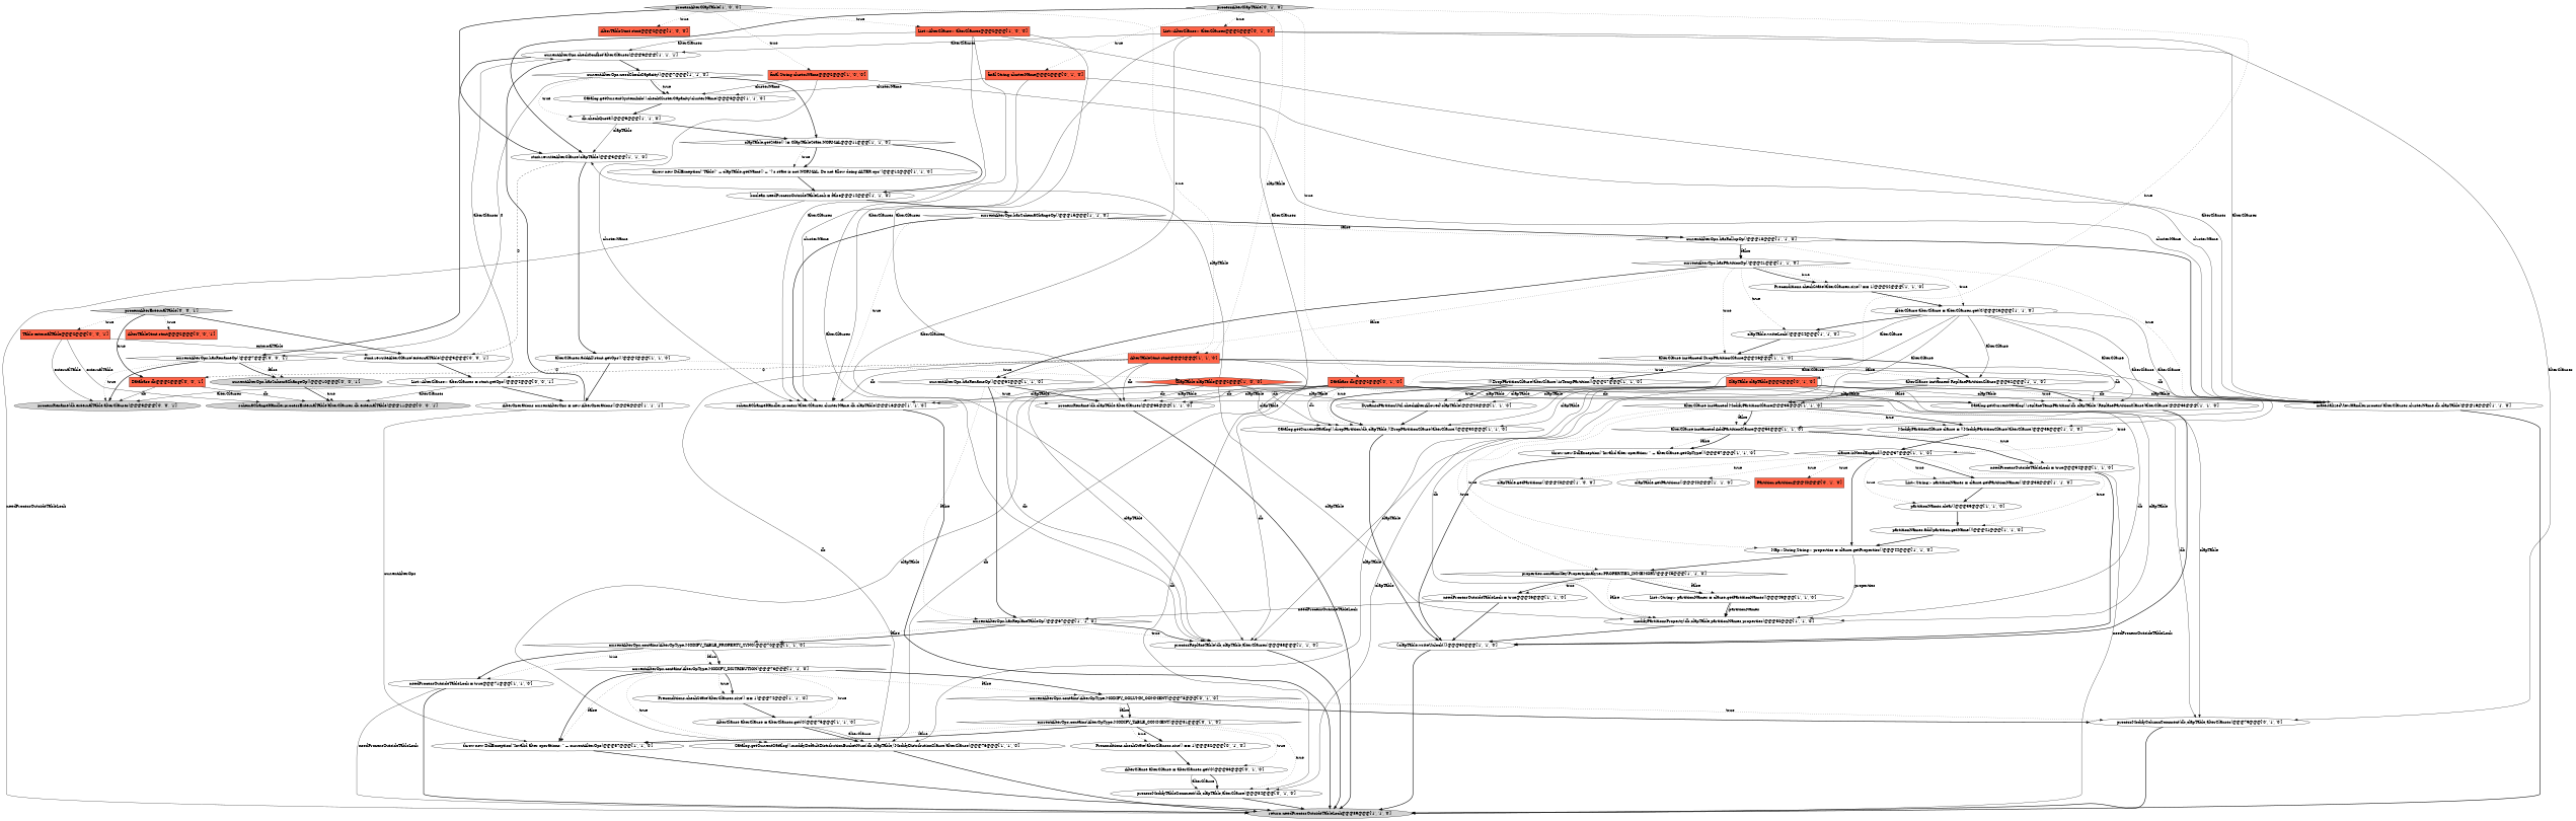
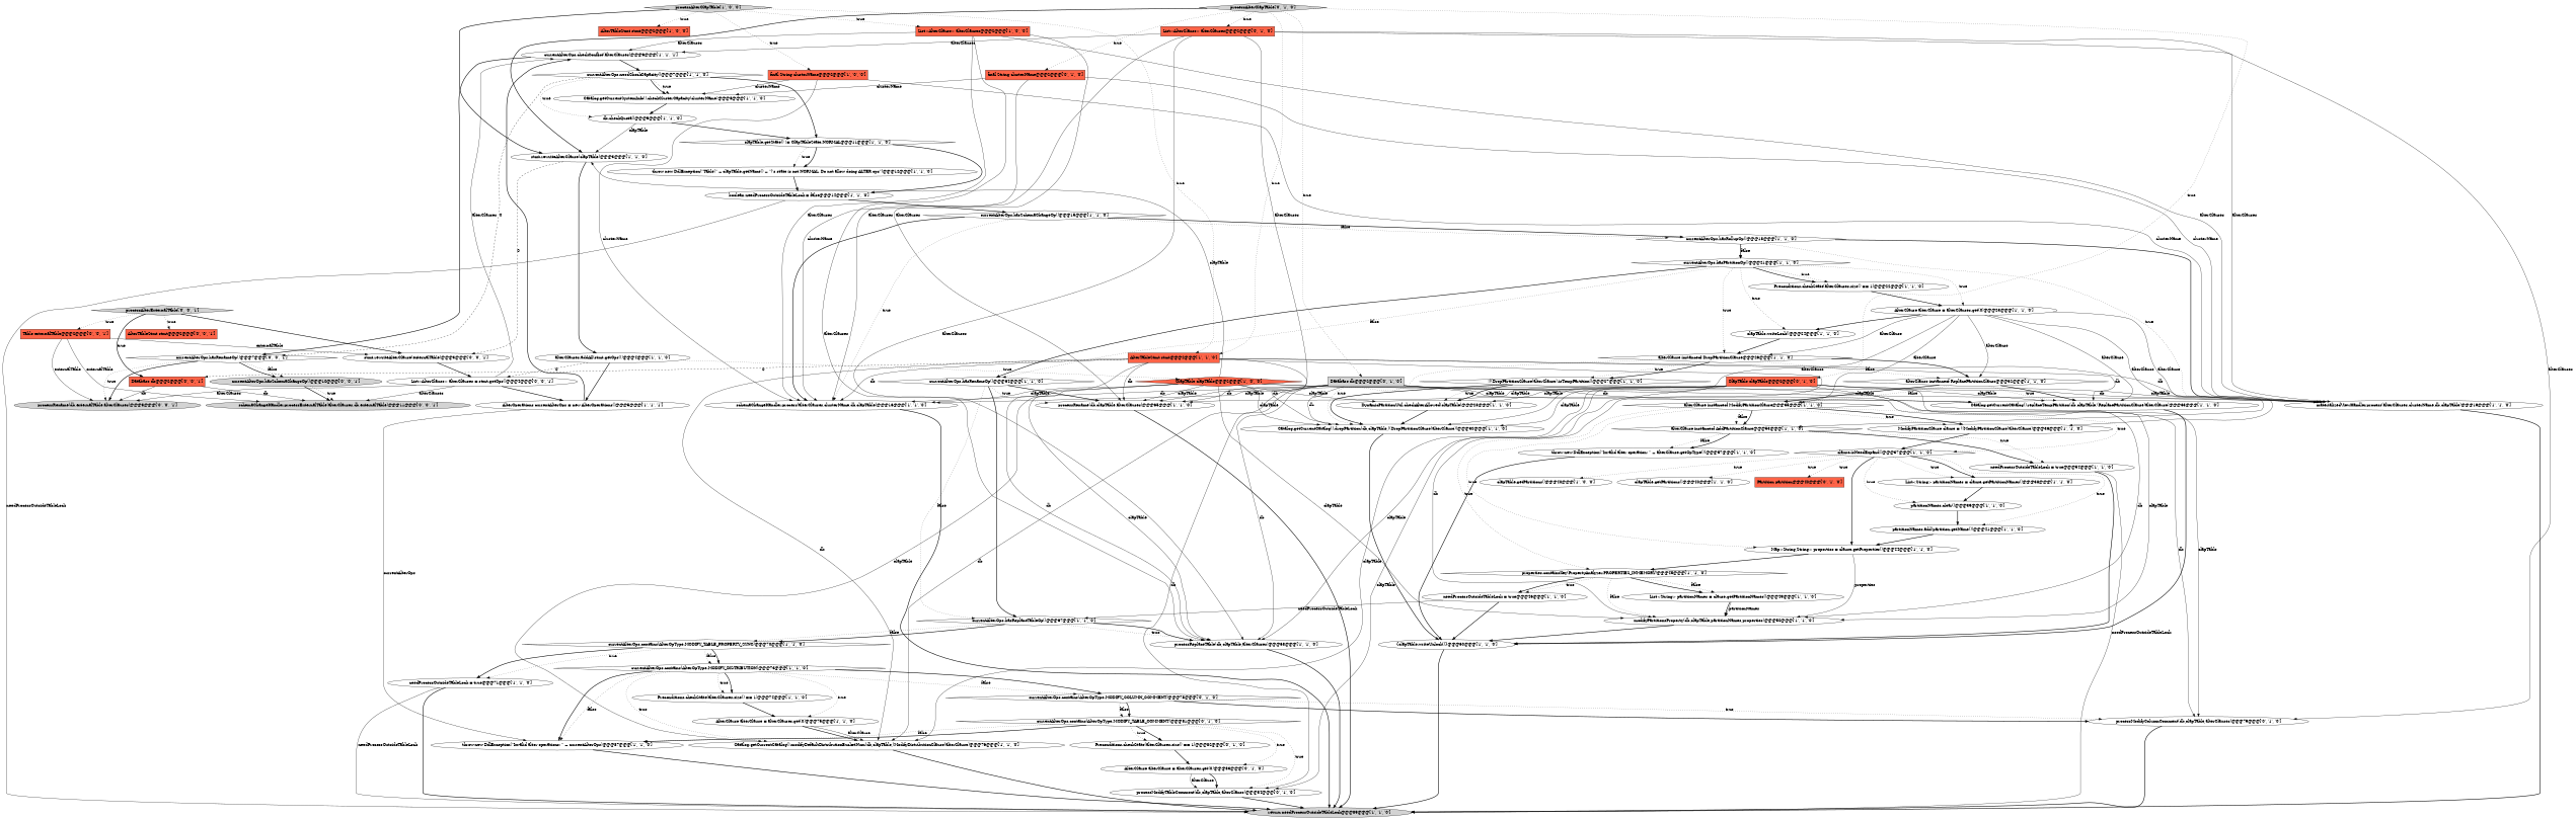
  digraph {
    node [fillcolor=white shape=ellipse style=filled]
    edge [style=bold]
    n1 [label="List<String> partitionNames = clause.getPartitionNames()@@@38@@@['1', '1', '0']"]
    n2 [label="partitionNames.clear()@@@39@@@['1', '1', '0']"]
    n3 [label="partitionNames.add(partition.getName())@@@41@@@['1', '1', '0']"]
    n4 [label="Map<String,String> properties = clause.getProperties()@@@44@@@['1', '1', '0']"]
    n5 [label="modifyPartitionsProperty(db,olapTable,partitionNames,properties)@@@50@@@['1', '1', '0']"]
    n6 [label="properties.containsKey(PropertyAnalyzer.PROPERTIES_INMEMORY)@@@45@@@['1', '1', '0']" shape=diamond]
    n7 [label="{olapTable.writeUnlock()}@@@60@@@['1', '1', '0']"]
    n8 [label="needProcessOutsideTableLock = true@@@46@@@['1', '1', '0']"]
    n9 [label="List<String> partitionNames = clause.getPartitionNames()@@@49@@@['1', '1', '0']"]
    n10 [label="alterClause instanceof ModifyPartitionClause@@@35@@@['1', '1', '0']" shape=diamond]
    n11 [label="alterClause instanceof AddPartitionClause@@@53@@@['1', '1', '0']" shape=diamond]
    n12 [label="ModifyPartitionClause clause = ((ModifyPartitionClause)alterClause)@@@36@@@['1', '1', '0']"]
    n13 [label="clause.isNeedExpand()@@@37@@@['1', '1', '0']" shape=diamond]
    n14 [label="needProcessOutsideTableLock = true@@@54@@@['1', '1', '0']"]
    n15 [label="throw new DdlException(\"Invalid alter operation: \" + alterClause.getOpType())@@@57@@@['1', '1', '0']"]
    n16 [fillcolor=tomato label="Partition partition@@@40@@@['0', '1', '0']" shape=box]
    n17 [label="olapTable.getPartitions()@@@40@@@['1', '0', '0']"]
    n18 [label="olapTable.getPartitions()@@@40@@@['1', '1', '0']"]
    n19 [label="Preconditions.checkState(alterClauses.size() == 1)@@@22@@@['1', '1', '0']"]
    n20 [label="AlterClause alterClause = alterClauses.get(0)@@@23@@@['1', '1', '0']"]
    n21 [label="Catalog.getCurrentCatalog().dropPartition(db,olapTable,((DropPartitionClause)alterClause))@@@30@@@['1', '1', '0']"]
    n22 [label="olapTable.writeLock()@@@24@@@['1', '1', '0']"]
    n23 [label="alterClause instanceof DropPartitionClause@@@26@@@['1', '1', '0']" shape=diamond]
    n24 [label="Catalog.getCurrentCatalog().replaceTempPartition(db,olapTable,(ReplacePartitionClause)alterClause)@@@33@@@['1', '1', '0']"]
    n25 [label="alterClause instanceof ReplacePartitionClause@@@32@@@['1', '1', '0']" shape=diamond]
    n26 [label="processModifyColumnComment(db,olapTable,alterClauses)@@@79@@@['0', '1', '0']"]
    n27 [fillcolor=lightgray label="return needProcessOutsideTableLock@@@89@@@['1', '1', '0']"]
    n28 [label="!((DropPartitionClause)alterClause).isTempPartition()@@@27@@@['1', '1', '0']" shape=diamond]
    n29 [label="DynamicPartitionUtil.checkAlterAllowed(olapTable)@@@28@@@['1', '1', '0']"]
    n30 [label="needProcessOutsideTableLock = true@@@71@@@['1', '1', '0']"]
    n31 [label="processRename(db,olapTable,alterClauses)@@@65@@@['1', '1', '0']"]
    n32 [label="processReplaceTable(db,olapTable,alterClauses)@@@68@@@['1', '1', '0']"]
    n33 [label="currentAlterOps.hasReplaceTableOp()@@@67@@@['1', '1', '0']" shape=diamond]
    n34 [label="currentAlterOps.contains(AlterOpType.MODIFY_TABLE_PROPERTY_SYNC)@@@70@@@['1', '1', '0']" shape=diamond]
    n35 [label="currentAlterOps.contains(AlterOpType.MODIFY_DISTRIBUTION)@@@73@@@['1', '1', '0']" shape=diamond]
    n36 [label="currentAlterOps.contains(AlterOpType.MODIFY_COLUMN_COMMENT)@@@78@@@['0', '1', '0']" shape=diamond]
    n37 [label="currentAlterOps.contains(AlterOpType.MODIFY_TABLE_COMMENT)@@@81@@@['0', '1', '0']" shape=diamond]
    n38 [label="Preconditions.checkState(alterClauses.size() == 1)@@@82@@@['0', '1', '0']"]
    n39 [label="AlterClause alterClause = alterClauses.get(0)@@@83@@@['0', '1', '0']"]
    n40 [label="throw new DdlException(\"Invalid alter operations: \" + currentAlterOps)@@@87@@@['1', '1', '0']"]
    n41 [label="processModifyTableComment(db,olapTable,alterClause)@@@84@@@['0', '1', '0']"]
    n42 [fillcolor=tomato label="List<AlterClause> alterClauses@@@2@@@['0', '1', '0']" shape=box]
    n43 [label="materializedViewHandler.process(alterClauses,clusterName,db,olapTable)@@@19@@@['1', '1', '0']"]
    n44 [label="currentAlterOps.checkConflict(alterClauses)@@@6@@@['1', '1', '1']"]
    n45 [label="schemaChangeHandler.process(alterClauses,clusterName,db,olapTable)@@@16@@@['1', '1', '0']"]
    n46 [label="currentAlterOps.hasRenameOp()@@@7@@@['0', '0', '1']" shape=diamond]
    n47 [label="currentAlterOps.needCheckCapacity()@@@7@@@['1', '1', '0']" shape=diamond]
    n48 [fillcolor=tomato label="AlterTableStmt stmt@@@2@@@['0', '0', '1']" shape=box]
    n49 [fillcolor=tomato label="Database db@@@2@@@['0', '0', '1']" shape=box]
    n50 [fillcolor=lightgray label="processRename(db,externalTable,alterClauses)@@@8@@@['0', '0', '1']"]
    n51 [fillcolor=lightgray label="schemaChangeHandler.processExternalTable(alterClauses,db,externalTable)@@@11@@@['0', '0', '1']"]
    n52 [label="Preconditions.checkState(alterClauses.size() == 1)@@@74@@@['1', '1', '0']"]
    n53 [label="Catalog.getCurrentCatalog().modifyDefaultDistributionBucketNum(db,olapTable,(ModifyDistributionClause)alterClause)@@@76@@@['1', '1', '0']"]
    n54 [label="AlterClause alterClause = alterClauses.get(0)@@@75@@@['1', '1', '0']"]
    n55 [label="stmt.rewriteAlterClause(olapTable)@@@3@@@['1', '1', '0']"]
    n56 [label="stmt.rewriteAlterClause(externalTable)@@@3@@@['0', '0', '1']"]
    n57 [label="alterClauses.addAll(stmt.getOps())@@@4@@@['1', '1', '0']"]
    n58 [label="List<AlterClause> alterClauses = stmt.getOps()@@@4@@@['0', '0', '1']"]
    n59 [fillcolor=tomato label="OlapTable olapTable@@@2@@@['1', '0', '0']" shape=diamond]
    n60 [label="AlterOperations currentAlterOps = new AlterOperations()@@@5@@@['1', '1', '1']"]
    n61 [fillcolor=lightgray label="processAlterExternalTable['0', '0', '1']" shape=diamond]
    n62 [fillcolor=tomato label="Table externalTable@@@2@@@['0', '0', '1']" shape=box]
    n63 [fillcolor=tomato label="AlterTableStmt stmt@@@2@@@['1', '0', '0']" shape=box]
    n64 [label="currentAlterOps.hasSchemaChangeOp()@@@15@@@['1', '1', '0']" shape=diamond]
    n65 [label="currentAlterOps.hasRollupOp()@@@18@@@['1', '1', '0']" shape=diamond]
    n66 [label="currentAlterOps.hasPartitionOp()@@@21@@@['1', '1', '0']" shape=diamond]
    n67 [fillcolor=lightgray label="currentAlterOps.hasSchemaChangeOp()@@@10@@@['0', '0', '1']"]
    n68 [fillcolor=lightgray label="processAlterOlapTable['1', '0', '0']" shape=diamond]
    n69 [fillcolor=tomato label="List<AlterClause> alterClauses@@@2@@@['1', '0', '0']" shape=box]
    n70 [fillcolor=tomato label="AlterTableStmt stmt@@@2@@@['1', '1', '0']" shape=box]
    n71 [fillcolor=tomato label="final String clusterName@@@2@@@['1', '0', '0']" shape=box]
    n72 [label="Catalog.getCurrentSystemInfo().checkClusterCapacity(clusterName)@@@8@@@['1', '1', '0']"]
    n73 [label="db.checkQuota()@@@9@@@['1', '1', '0']"]
    n74 [label="olapTable.getState() != OlapTableState.NORMAL@@@11@@@['1', '1', '0']" shape=diamond]
-   n75 [fillcolor=tomato label="Database db@@@2@@@['0', '1', '0']" shape=box]
+   n75 [fillcolor=lightgray label="Database db@@@2@@@['0', '1', '0']" shape=box]
    n76 [label="currentAlterOps.hasRenameOp()@@@64@@@['1', '1', '0']" shape=diamond]
    n77 [label="throw new DdlException(\"Table(\" + olapTable.getName() + \"('s state is not NORMAL. Do not allow doing ALTER ops\")@@@12@@@['1', '1', '0']"]
    n78 [label="boolean needProcessOutsideTableLock = false@@@14@@@['1', '1', '0']"]
    n79 [fillcolor=lightgray label="processAlterOlapTable['0', '1', '0']" shape=diamond]
    n80 [fillcolor=tomato label="OlapTable olapTable@@@2@@@['0', '1', '0']" shape=box]
    n81 [fillcolor=tomato label="final String clusterName@@@2@@@['0', '1', '0']" shape=box]
    n1 -> n2
    n2 -> n3
    n3 -> n4
    n4 -> n5 [label=properties style=solid]
    n4 -> n6
    n5 -> n7
    n6 -> n5 [label=false style=dotted]
    n6 -> n8 [label=true style=dotted]
    n6 -> n8
    n6 -> n9 [label=false style=dotted]
    n6 -> n9
    n7 -> n27
    n8 -> n7
    n8 -> n33 [label=needProcessOutsideTableLock style=solid]
    n9 -> n5 [label=partitionNames style=solid]
    n9 -> n5
    n10 -> n4 [label=true style=dotted]
    n10 -> n6 [label=true style=dotted]
    n10 -> n11
    n10 -> n11 [label=false style=dotted]
    n10 -> n12 [label=true style=dotted]
    n10 -> n12
    n10 -> n13 [label=true style=dotted]
    n11 -> n14 [label=true style=dotted]
    n11 -> n14
    n11 -> n15 [label=false style=dotted]
    n11 -> n15
    n12 -> n13
    n13 -> n1 [label=true style=dotted]
    n13 -> n1
    n13 -> n2 [label=true style=dotted]
    n13 -> n3 [label=true style=dotted]
    n13 -> n4
    n13 -> n16 [label=true style=dotted]
    n13 -> n17 [label=true style=dotted]
    n13 -> n18 [label=true style=dotted]
    n14 -> n7
    n14 -> n27 [label=needProcessOutsideTableLock style=solid]
    n15 -> n7
    n19 -> n20
    n20 -> n10 [label=alterClause style=solid]
    n20 -> n11 [label=alterClause style=solid]
    n20 -> n12 [label=alterClause style=solid]
    n20 -> n21 [label=alterClause style=solid]
    n20 -> n22
    n20 -> n23 [label=alterClause style=solid]
    n20 -> n24 [label=alterClause style=solid]
    n20 -> n25 [label=alterClause style=solid]
    n21 -> n7
    n22 -> n23
    n23 -> n21 [label=true style=dotted]
    n23 -> n25
    n23 -> n25 [label=false style=dotted]
    n23 -> n28 [label=true style=dotted]
    n23 -> n28
    n24 -> n7
    n25 -> n10 [label=false style=dotted]
    n25 -> n10
    n25 -> n24 [label=true style=dotted]
    n25 -> n24
    n26 -> n27
    n28 -> n21
    n28 -> n29 [label=true style=dotted]
    n28 -> n29
    n29 -> n21
    n30 -> n27
    n30 -> n27 [label=needProcessOutsideTableLock style=solid]
    n31 -> n27
    n32 -> n27
    n33 -> n32 [label=true style=dotted]
    n33 -> n32
    n33 -> n34 [label=false style=dotted]
    n33 -> n34
    n34 -> n30 [label=true style=dotted]
    n34 -> n30
    n34 -> n35 [label=false style=dotted]
    n34 -> n35
    n35 -> n36 [label=false style=dotted]
    n35 -> n36
    n35 -> n40 [label=false style=dotted]
    n35 -> n40
    n35 -> n52 [label=true style=dotted]
    n35 -> n52
    n35 -> n53 [label=true style=dotted]
    n35 -> n54 [label=true style=dotted]
    n36 -> n26
    n36 -> n26 [label=true style=dotted]
    n36 -> n37 [label=false style=dotted]
    n36 -> n37
    n37 -> n38
    n37 -> n38 [label=true style=dotted]
    n37 -> n39 [label=true style=dotted]
    n37 -> n40 [label=false style=dotted]
    n37 -> n40
    n37 -> n41 [label=true style=dotted]
    n38 -> n39
    n39 -> n41
    n39 -> n41 [label=alterClause style=solid]
    n40 -> n27
    n41 -> n27
    n42 -> n26 [label=alterClauses style=solid]
    n42 -> n31 [label=alterClauses style=solid]
    n42 -> n32 [label=alterClauses style=solid]
    n42 -> n43 [label=alterClauses style=solid]
    n42 -> n44 [label=alterClauses style=solid]
    n42 -> n45 [label=alterClauses style=solid]
    n43 -> n27
    n44 -> n46
    n44 -> n47
    n45 -> n27
    n46 -> n50
    n46 -> n50 [label=true style=dotted]
    n46 -> n67 [label=false style=dotted]
    n46 -> n67
-   n47 -> n46 [label=0 style=solid]
+   n47 -> n46 [label=0 style=dashed]
    n47 -> n72 [label=true style=dotted]
    n47 -> n72
    n47 -> n73 [label=true style=dotted]
    n47 -> n74
    n49 -> n50 [label=db style=solid]
    n49 -> n51 [label=db style=solid]
    n52 -> n54
    n53 -> n27
    n54 -> n53
    n54 -> n53 [label=alterClause style=solid]
    n55 -> n56 [label=0 style=dashed]
    n55 -> n57
    n56 -> n58
    n57 -> n58 [label=0 style=dashed]
    n57 -> n59 [label=true style=dotted]
    n57 -> n60
    n58 -> n44 [label=alterClauses style=solid]
    n58 -> n50 [label=alterClauses style=solid]
    n58 -> n51 [label=alterClauses style=solid]
    n58 -> n60
    n59 -> n5 [label=olapTable style=solid]
    n59 -> n21 [label=olapTable style=solid]
    n59 -> n24 [label=olapTable style=solid]
    n59 -> n29 [label=olapTable style=solid]
    n59 -> n31 [label=olapTable style=solid]
    n59 -> n32 [label=olapTable style=solid]
    n59 -> n43 [label=olapTable style=solid]
    n59 -> n45 [label=olapTable style=solid]
    n59 -> n53 [label=olapTable style=solid]
    n59 -> n55 [label=olapTable style=solid]
    n60 -> n40 [label=currentAlterOps style=solid]
    n60 -> n44
    n61 -> n48 [label=true style=dotted]
    n61 -> n49 [label=true]
    n61 -> n56
    n61 -> n62 [label=true style=dotted]
    n62 -> n50 [label=externalTable style=solid]
    n62 -> n51 [label=externalTable style=solid]
    n62 -> n56 [label=externalTable style=solid]
    n64 -> n45
    n64 -> n45 [label=true style=dotted]
    n64 -> n65
    n64 -> n65 [label=false style=dotted]
    n65 -> n43 [label=true style=dotted]
    n65 -> n43
    n65 -> n66
    n65 -> n66 [label=false style=dotted]
    n66 -> n19 [label=true style=dotted]
    n66 -> n19
    n66 -> n20 [label=true style=dotted]
    n66 -> n22 [label=true style=dotted]
    n66 -> n23 [label=true style=dotted]
    n66 -> n76 [label=false style=dotted]
    n66 -> n76
    n67 -> n51
    n67 -> n51 [label=true style=dotted]
    n68 -> n55
    n68 -> n63 [label=true style=dotted]
    n68 -> n69 [label=true style=dotted]
    n68 -> n70 [label=true style=dotted]
    n68 -> n71 [label=true style=dotted]
    n69 -> n31 [label=alterClauses style=solid]
    n69 -> n32 [label=alterClauses style=solid]
    n69 -> n43 [label=alterClauses style=solid]
    n69 -> n44 [label=alterClauses style=solid]
    n69 -> n45 [label=alterClauses style=solid]
    n70 -> n5 [label=db style=solid]
    n70 -> n21 [label=db style=solid]
    n70 -> n24 [label=db style=solid]
    n70 -> n31 [label=db style=solid]
    n70 -> n32 [label=db style=solid]
    n70 -> n43 [label=db style=solid]
    n70 -> n45 [label=db style=solid]
    n70 -> n49 [label=0 style=dashed]
    n70 -> n53 [label=db style=solid]
    n71 -> n43 [label=clusterName style=solid]
    n71 -> n45 [label=clusterName style=solid]
    n71 -> n72 [label=clusterName style=solid]
    n72 -> n73
    n73 -> n55 [label=olapTable style=solid]
    n73 -> n74
    n74 -> n77 [label=true style=dotted]
    n74 -> n77
    n74 -> n78
    n75 -> n5 [label=db style=solid]
    n75 -> n21 [label=db style=solid]
    n75 -> n24 [label=db style=solid]
    n75 -> n26 [label=db style=solid]
    n75 -> n31 [label=db style=solid]
    n75 -> n32 [label=db style=solid]
    n75 -> n41 [label=db style=solid]
    n75 -> n43 [label=db style=solid]
    n75 -> n45 [label=db style=solid]
    n75 -> n53 [label=db style=solid]
    n76 -> n31
    n76 -> n31 [label=true style=dotted]
    n76 -> n33 [label=false style=dotted]
    n76 -> n33
    n77 -> n78
    n78 -> n27 [label=needProcessOutsideTableLock style=solid]
    n78 -> n64
    n79 -> n42 [label=true style=dotted]
    n79 -> n55
-   n79 -> n70 [label=olapTable style=dotted]
+   n79 -> n70 [label=true style=dotted]
    n79 -> n75 [label=true style=dotted]
    n79 -> n80 [label=true style=dotted]
    n79 -> n81 [label=true style=dotted]
    n80 -> n5 [label=olapTable style=solid]
    n80 -> n21 [label=olapTable style=solid]
    n80 -> n24 [label=olapTable style=solid]
    n80 -> n26 [label=olapTable style=solid]
    n80 -> n29 [label=olapTable style=solid]
    n80 -> n31 [label=olapTable style=solid]
    n80 -> n32 [label=olapTable style=solid]
    n80 -> n41 [label=olapTable style=solid]
    n80 -> n43 [label=olapTable style=solid]
    n80 -> n45 [label=olapTable style=solid]
    n80 -> n53 [label=olapTable style=solid]
    n81 -> n43 [label=clusterName style=solid]
    n81 -> n45 [label=clusterName style=solid]
    n81 -> n72 [label=clusterName style=solid]
  }
